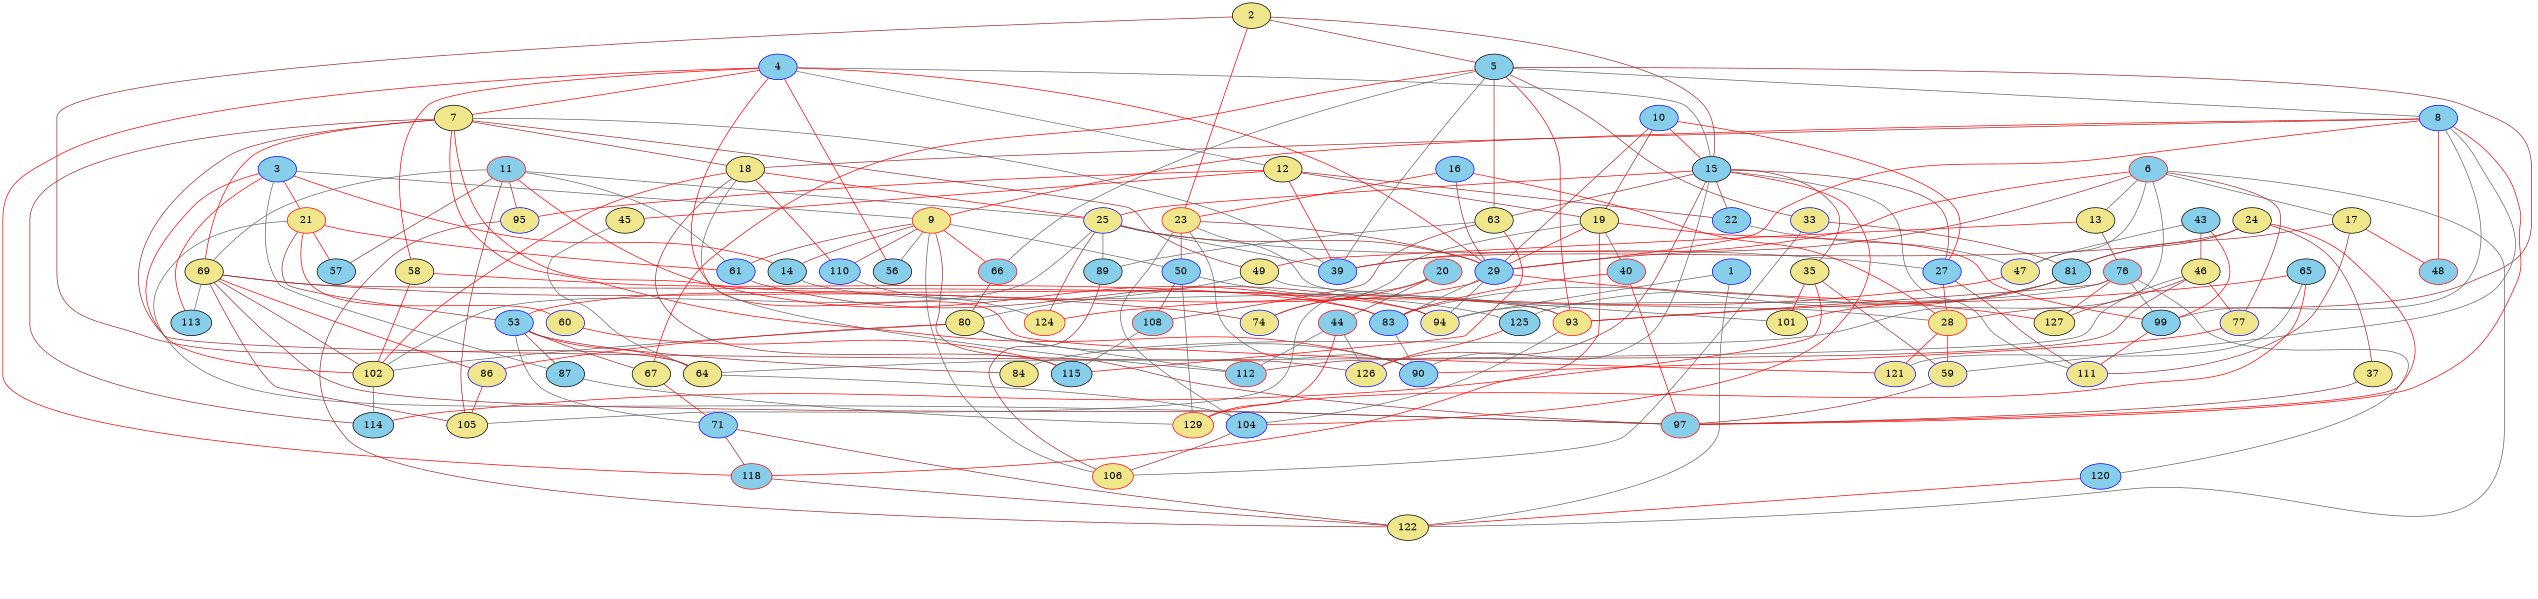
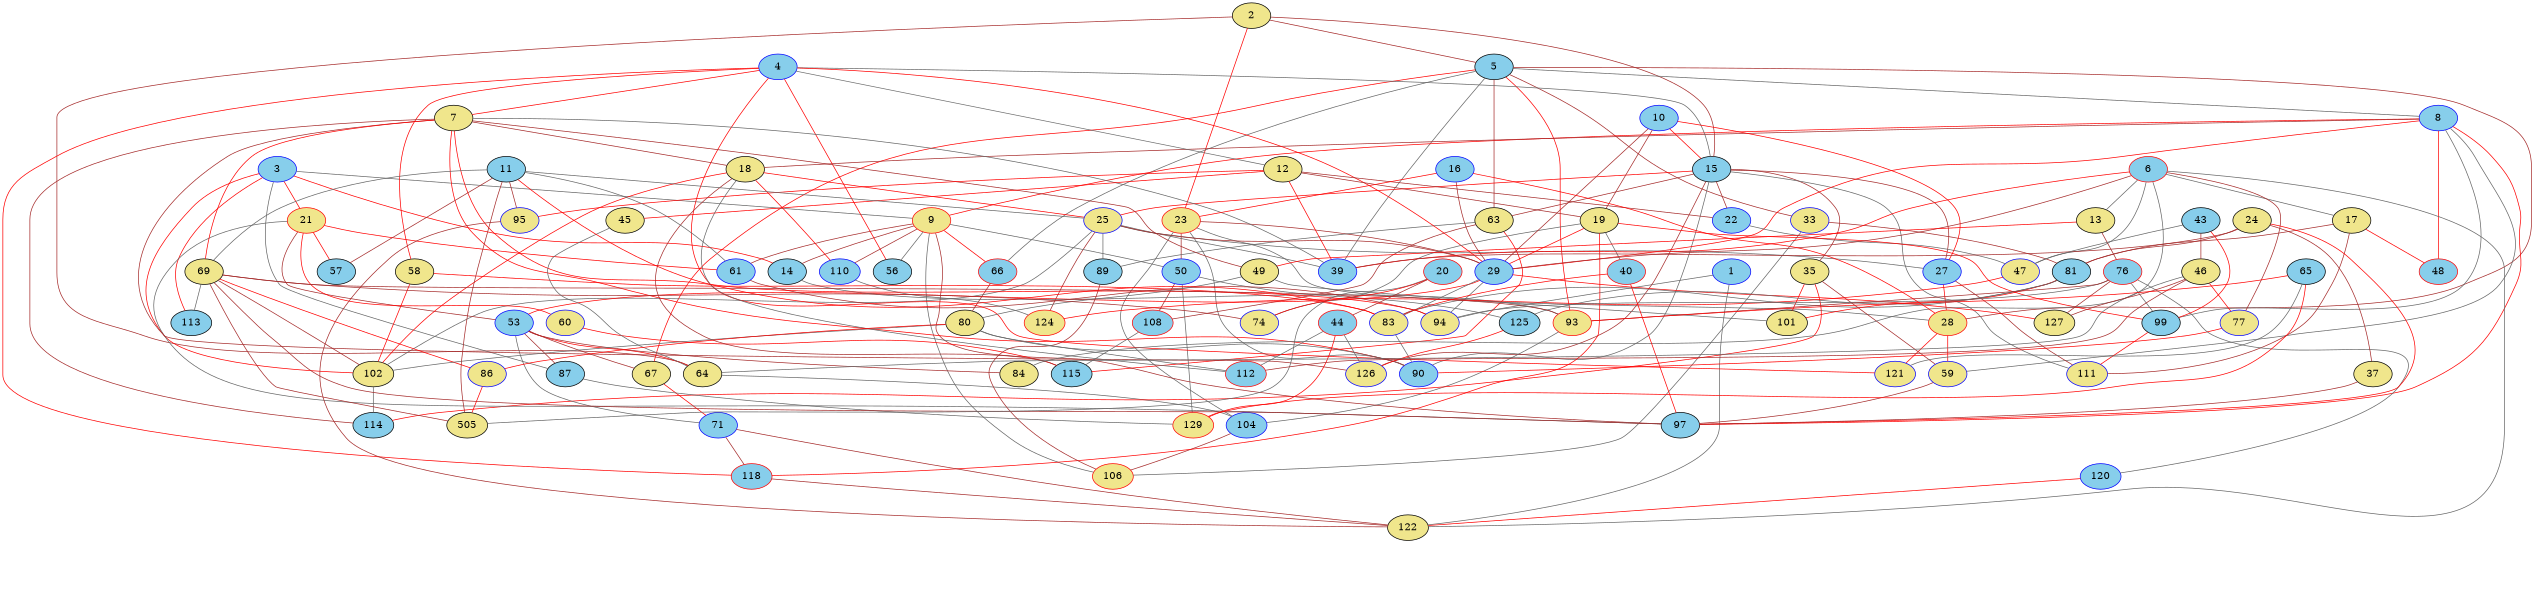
  graph {
    node [color=black fillcolor=khaki style=filled]
    edge [color=red]
    1 [color=blue fillcolor=skyblue]
    94 [color=blue]
    122
    2 [super="+32"]
    5 [fillcolor=skyblue super="+34+30+100"]
    15 [fillcolor=skyblue super="+41"]
    23 [color=red]
    64
    8 [color=blue fillcolor=skyblue super="+51"]
    28 [color=red super="+75+123"]
    33 [color=blue]
    39 [color=blue fillcolor=skyblue super="+130"]
    63
    66 [color=red fillcolor=skyblue]
    67
    93 [color=red]
    90 [color=blue fillcolor=skyblue]
    126 [color=blue]
    27 [color=blue fillcolor=skyblue]
    25 [color=blue super="+131"]
    22 [color=blue fillcolor=skyblue]
    35
    104 [color=blue fillcolor=skyblue]
    111 [color=blue]
    29 [color=blue fillcolor=skyblue super="+52"]
    50 [color=blue fillcolor=skyblue]
    3 [color=blue fillcolor=skyblue super="+36+38"]
    9 [color=red super="+70"]
    14 [fillcolor=skyblue]
    21 [color=red]
    87 [fillcolor=skyblue]
    102 [super="+107"]
    113 [fillcolor=skyblue]
    56 [fillcolor=skyblue]
-   97 [color=red fillcolor=skyblue super="+117+103"]
+   97 [fillcolor=skyblue super="+117+103"]
    61 [color=blue fillcolor=skyblue]
    106 [color=red]
    110 [color=blue fillcolor=skyblue]
    57 [fillcolor=skyblue]
    53 [color=blue fillcolor=skyblue]
    60 [color=blue]
-   83 [color=blue fillcolor=skyblue]
+   83 [color=blue]
    127
    129 [color=red]
    114 [fillcolor=skyblue]
    4 [color=blue fillcolor=skyblue super="+82"]
    7 [super="+31"]
    12 [super="+73"]
    58
    118 [color=red fillcolor=skyblue]
    121 [color=blue]
    18 [super="+92"]
    49
    69 [super="+116"]
    19 [super="+78"]
    95 [color=blue]
    45
    48 [color=red fillcolor=skyblue]
    59 [color=blue]
    99 [fillcolor=skyblue]
    81 [fillcolor=skyblue super="+88"]
    115 [fillcolor=skyblue]
    89 [fillcolor=skyblue]
    108 [color=red fillcolor=skyblue]
    80
    71 [color=blue fillcolor=skyblue super="+109"]
    6 [color=red fillcolor=skyblue super="+128"]
    13
    17
    47 [color=blue super="+68"]
    77 [color=blue]
    84
    76 [color=red fillcolor=skyblue]
    124 [color=red]
    112 [color=red fillcolor=skyblue]
    101
-   105
+   105 [label=505]
    74 [color=blue]
    86 [color=blue]
    125 [fillcolor=skyblue]
    10 [color=blue fillcolor=skyblue]
    40 [color=red fillcolor=skyblue]
-   11 [color=red fillcolor=skyblue super="+26"]
+   11 [fillcolor=skyblue super="+26"]
    120 [color=blue fillcolor=skyblue]
    16 [color=blue fillcolor=skyblue]
    44 [color=red fillcolor=skyblue super="+55"]
    20 [color=red fillcolor=skyblue]
    24
    37
    46 [super="+96"]
    43 [fillcolor=skyblue]
    65 [fillcolor=skyblue]
    1 -- 94 [color=gray40]
    1 -- 122 [color=gray40]
    2 -- 5 [color=brown]
    2 -- 15 [color=brown]
    2 -- 23
    2 -- 64 [color=brown]
    5 -- 8 [color=gray40]
    5 -- 28 [color=brown]
    5 -- 33 [color=brown]
    5 -- 39 [color=gray40]
    5 -- 63 [color=brown]
    5 -- 66 [color=gray40]
    5 -- 67
    5 -- 93
    15 -- 63 [color=brown]
    15 -- 90 [color=gray40]
    15 -- 126 [color=brown]
    15 -- 27 [color=brown]
    15 -- 25
    15 -- 22 [color=brown]
    15 -- 35 [color=brown]
-   15 -- 104
    15 -- 111 [color=gray40]
    23 -- 28 [color=gray40]
    23 -- 90 [color=gray40]
    23 -- 104 [color=gray40]
    23 -- 29 [color=brown]
    23 -- 50 [color=brown]
    64 -- 104 [color=gray40]
    8 -- 29
    8 -- 9
    8 -- 97
    8 -- 18 [color=brown]
    8 -- 48
    8 -- 59 [color=gray40]
    8 -- 99 [color=gray40 weight=2]
    28 -- 121
    28 -- 59
    33 -- 106 [color=gray40]
    33 -- 81 [color=brown]
    63 -- 115
    63 -- 89 [color=gray40]
    63 -- 108 [color=brown]
    66 -- 80 [color=brown]
    67 -- 71
    93 -- 104 [color=gray40]
    27 -- 28
    27 -- 111 [color=brown]
    25 -- 39 [color=gray40]
    25 -- 27 [color=gray40]
    25 -- 29 [color=brown]
    25 -- 102 [color=gray40]
    25 -- 89 [color=gray40 weight=2]
    25 -- 124 [color=brown]
    22 -- 47 [color=gray40]
    35 -- 114
    35 -- 59 [color=brown]
    35 -- 101
    104 -- 106 [color=brown]
    29 -- 94 [color=gray40]
    29 -- 53
    29 -- 83 [color=gray40]
    29 -- 127 [weight=2]
    50 -- 129 [color=gray40]
    50 -- 108 [color=brown]
    50 -- 125 [color=gray40]
    3 -- 9 [color=gray40]
    3 -- 14
    3 -- 21
    3 -- 87 [color=gray40]
    3 -- 102
    3 -- 113
    9 -- 66
    9 -- 50 [color=gray40]
    9 -- 14 [color=brown]
    9 -- 56 [color=gray40]
    9 -- 97 [color=brown]
    9 -- 61 [color=brown]
    9 -- 106 [color=gray40]
    9 -- 110 [color=brown]
    14 -- 93 [color=gray40]
    21 -- 97 [color=gray40]
    21 -- 61
    21 -- 57
    21 -- 53 [color=brown]
    21 -- 60
    87 -- 129 [color=gray40]
    102 -- 114 [color=gray40]
    61 -- 94 [color=brown]
    110 -- 124 [color=gray40]
    53 -- 64
    53 -- 67 [color=brown]
    53 -- 87 [color=brown]
    53 -- 71 [color=gray40]
    53 -- 84 [color=brown]
    60 -- 115
    83 -- 90 [color=gray40]
    4 -- 15 [color=gray40]
    4 -- 29
    4 -- 56
    4 -- 7
    4 -- 12 [color=gray40]
    4 -- 58
    4 -- 118
    4 -- 121
    7 -- 94
    7 -- 39 [color=gray40]
    7 -- 90
    7 -- 126 [color=brown]
    7 -- 114 [color=brown]
    7 -- 18 [color=brown]
    7 -- 49 [color=brown]
    7 -- 69
    12 -- 39
    12 -- 22 [color=brown]
    12 -- 19 [color=brown]
    12 -- 95
    12 -- 45
    58 -- 102
    58 -- 83
    118 -- 122 [color=brown]
    18 -- 25
    18 -- 102
    18 -- 110
    18 -- 115 [color=brown]
    18 -- 112 [color=gray40]
    49 -- 80 [color=gray40]
    49 -- 101 [color=gray40]
    69 -- 93 [color=brown]
    69 -- 102 [color=brown]
    69 -- 113 [color=gray40]
    69 -- 97 [color=brown]
    69 -- 105 [color=brown]
    69 -- 74 [color=brown]
    69 -- 86
    19 -- 29
    19 -- 118
    19 -- 99
    19 -- 74 [color=gray40]
    19 -- 40 [color=gray40]
    95 -- 122 [color=brown]
    45 -- 64 [color=gray40]
    59 -- 97 [color=brown]
    99 -- 111
    81 -- 83 [color=gray40]
    81 -- 101
    81 -- 125 [color=gray40]
    89 -- 106 [color=brown]
    108 -- 115 [color=gray40]
    80 -- 90 [color=gray40]
    80 -- 102 [color=gray40]
    80 -- 112 [color=gray40]
    80 -- 86
    71 -- 122 [color=brown]
    71 -- 118 [color=brown]
    6 -- 122 [color=gray40]
    6 -- 39
    6 -- 29 [color=brown]
    6 -- 13 [color=gray40]
    6 -- 17 [color=gray40]
    6 -- 47 [color=gray40]
    6 -- 77 [color=brown]
    6 -- 84 [color=gray40]
    13 -- 49
    13 -- 76 [color=brown]
    17 -- 111 [color=brown]
    17 -- 48
    17 -- 81 [color=brown]
    47 -- 124
    77 -- 90
    76 -- 94 [color=gray40]
    76 -- 93 [color=brown]
    76 -- 127 [color=brown]
    76 -- 99 [color=gray40]
    76 -- 120 [color=gray40]
    86 -- 105
    125 -- 126
    10 -- 15
    10 -- 27
    10 -- 29 [color=brown]
    10 -- 19 [color=brown]
    40 -- 97
    40 -- 83
    11 -- 25 [color=gray40]
    11 -- 61 [color=gray40]
    11 -- 57 [color=brown]
    11 -- 83
    11 -- 69 [color=gray40 weight=2]
    11 -- 95 [color=brown]
    11 -- 105 [color=brown]
    120 -- 122
    16 -- 23
    16 -- 28
    16 -- 29 [color=brown]
    44 -- 126 [color=gray40]
    44 -- 129
    44 -- 112 [color=gray40]
    20 -- 105 [color=gray40]
    20 -- 74
    20 -- 44 [color=brown]
    24 -- 39 [color=brown]
    24 -- 97 [weight=2]
    24 -- 81 [color=brown]
    24 -- 37 [color=brown]
    37 -- 97 [color=brown]
    46 -- 64 [color=gray40]
    46 -- 127 [color=brown]
    46 -- 77
    46 -- 112 [color=brown]
    43 -- 99
    43 -- 47 [color=gray40]
    43 -- 46 [color=brown]
    65 -- 93
    65 -- 129
    65 -- 121 [color=gray40]
  }
